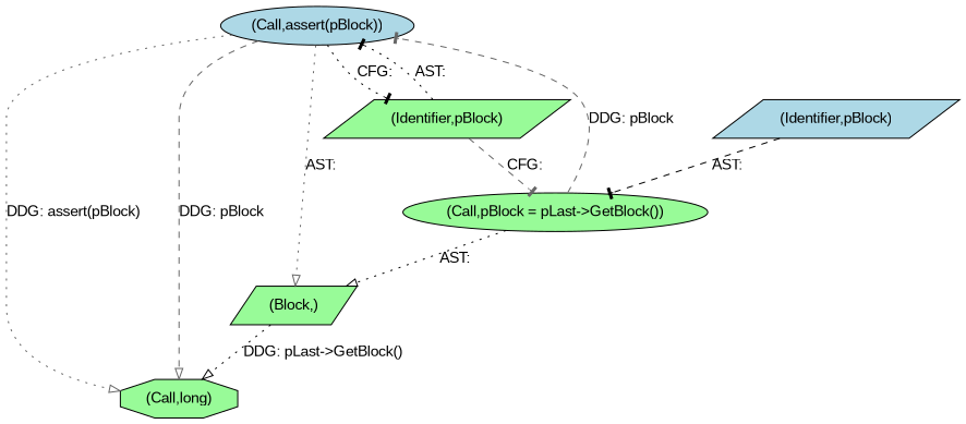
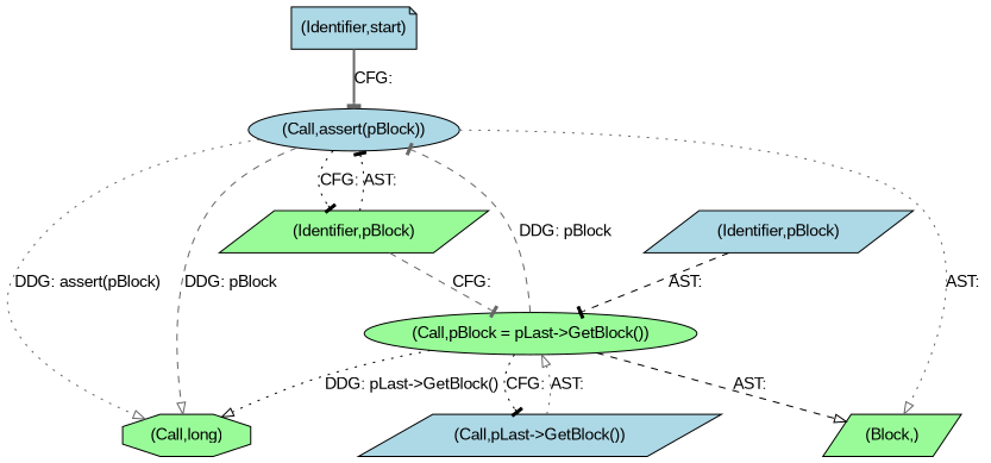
  digraph {
    fontname="Liberation Sans"
    node [fillcolor=lightblue fontname="Liberation Sans" shape=parallelogram style=filled]
    edge [arrowhead=tee color=gray40 fontname="Liberation Sans" style=dotted]
    n1 [label="(Call,assert(pBlock))" shape=ellipse]
    n2 [fillcolor=palegreen label="(Identifier,pBlock)"]
    n3 [fillcolor=palegreen label="(Call,long)" shape=octagon]
    n4 [fillcolor=palegreen label="(Block,)"]
    n5 [fillcolor=palegreen label="(Call,pBlock = pLast->GetBlock())" shape=ellipse]
+   n6 [label="(Call,pLast->GetBlock())"]
+   n7 [label="(Identifier,start)" shape=note]
    n8 [label="(Identifier,pBlock)"]
    n1 -> n2 [color=black label="CFG: "]
    n1 -> n3 [arrowhead=onormal label="DDG: assert(pBlock)"]
    n1 -> n3 [arrowhead=onormal label="DDG: pBlock" style=dashed]
    n1 -> n4 [arrowhead=onormal label="AST: "]
    n2 -> n1 [color=black label="AST: "]
    n2 -> n5 [label="CFG: " style=dashed]
    n5 -> n1 [label="DDG: pBlock" style=dashed]
-   n4 -> n3 [arrowhead=onormal color=black label="DDG: pLast->GetBlock()"]
-   n5 -> n4 [arrowhead=onormal color=black label="AST: "]
+   n5 -> n3 [arrowhead=onormal color=black label="DDG: pLast->GetBlock()"]
+   n5 -> n4 [arrowhead=onormal color=black label="AST: " style=dashed]
+   n5 -> n6 [color=black label="CFG: "]
+   n6 -> n5 [arrowhead=onormal label="AST: "]
+   n7 -> n1 [label="CFG: " style=bold]
    n8 -> n5 [color=black label="AST: " style=dashed]
  }
